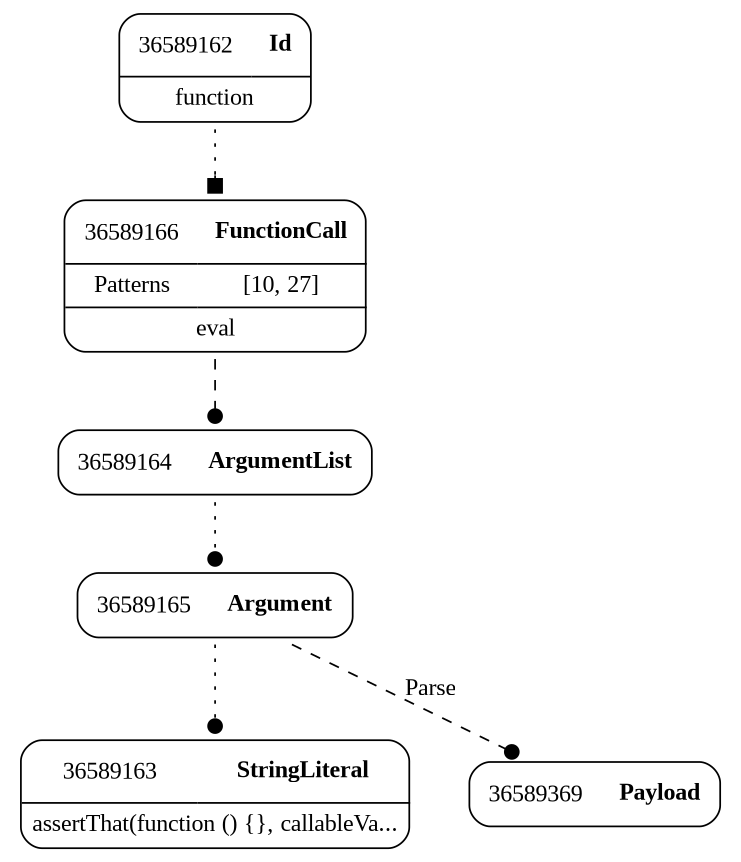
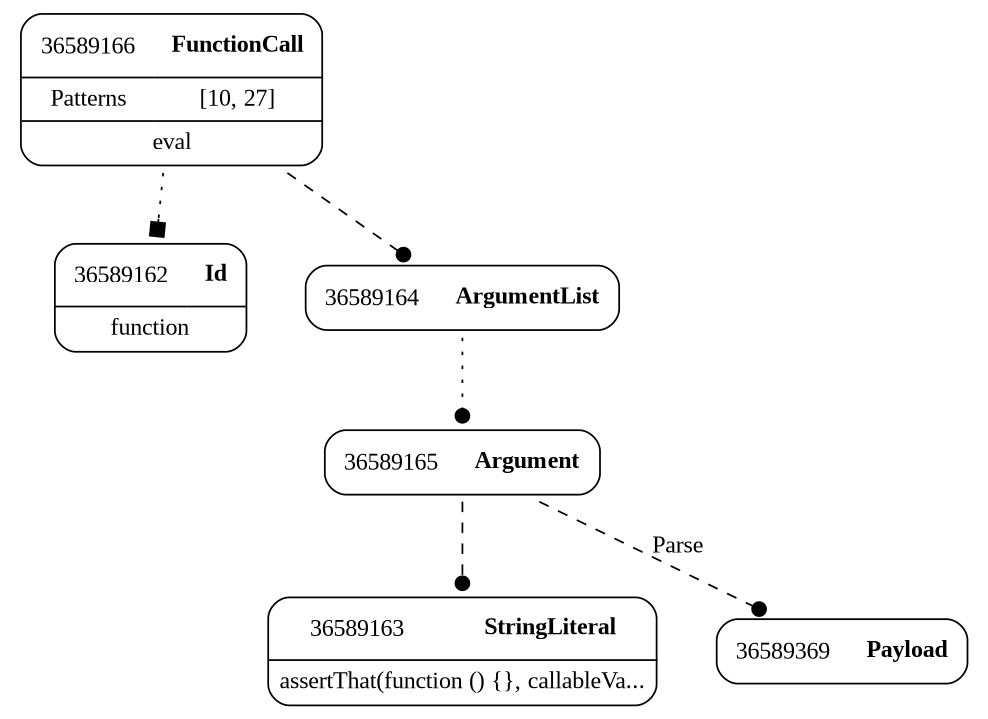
  digraph {
    fontname="Liberation Serif"
    node [fontname="Liberation Serif" shape=none]
    edge [arrowhead=dot fontname="Liberation Serif" style=dotted weight=2]
    n1 [label=<<TABLE border='1' cellspacing='0' cellpadding='10' style='rounded' ><TR><TD border='0'>36589166</TD><TD border='0'><B>FunctionCall</B></TD></TR><HR/><TR><TD border='0' cellpadding='5'>Patterns</TD><TD border='0' cellpadding='5'>[10, 27]</TD></TR><HR/><TR><TD border='0' cellpadding='5' colspan='2'>eval</TD></TR></TABLE>>]
    n2 [label=<<TABLE border='1' cellspacing='0' cellpadding='10' style='rounded' ><TR><TD border='0'>36589162</TD><TD border='0'><B>Id</B></TD></TR><HR/><TR><TD border='0' cellpadding='5' colspan='2'>function</TD></TR></TABLE>>]
    n3 [label=<<TABLE border='1' cellspacing='0' cellpadding='10' style='rounded' ><TR><TD border='0'>36589164</TD><TD border='0'><B>ArgumentList</B></TD></TR></TABLE>>]
    n4 [label=<<TABLE border='1' cellspacing='0' cellpadding='10' style='rounded' ><TR><TD border='0'>36589165</TD><TD border='0'><B>Argument</B></TD></TR></TABLE>>]
    n5 [label=<<TABLE border='1' cellspacing='0' cellpadding='10' style='rounded' ><TR><TD border='0'>36589163</TD><TD border='0'><B>StringLiteral</B></TD></TR><HR/><TR><TD border='0' cellpadding='5' colspan='2'>assertThat(function () {}, callableVa...</TD></TR></TABLE>>]
    n6 [label=<<TABLE border='1' cellspacing='0' cellpadding='10' style='rounded' ><TR><TD border='0'>36589369</TD><TD border='0'><B>Payload</B></TD></TR></TABLE>>]
-   n2 -> n1 [arrowhead=box]
+   n1 -> n2 [arrowhead=box]
    n1 -> n3 [style=dashed]
    n3 -> n4
-   n4 -> n5
+   n4 -> n5 [style=dashed]
    n4 -> n6 [label=Parse style=dashed weight=""]
  }
